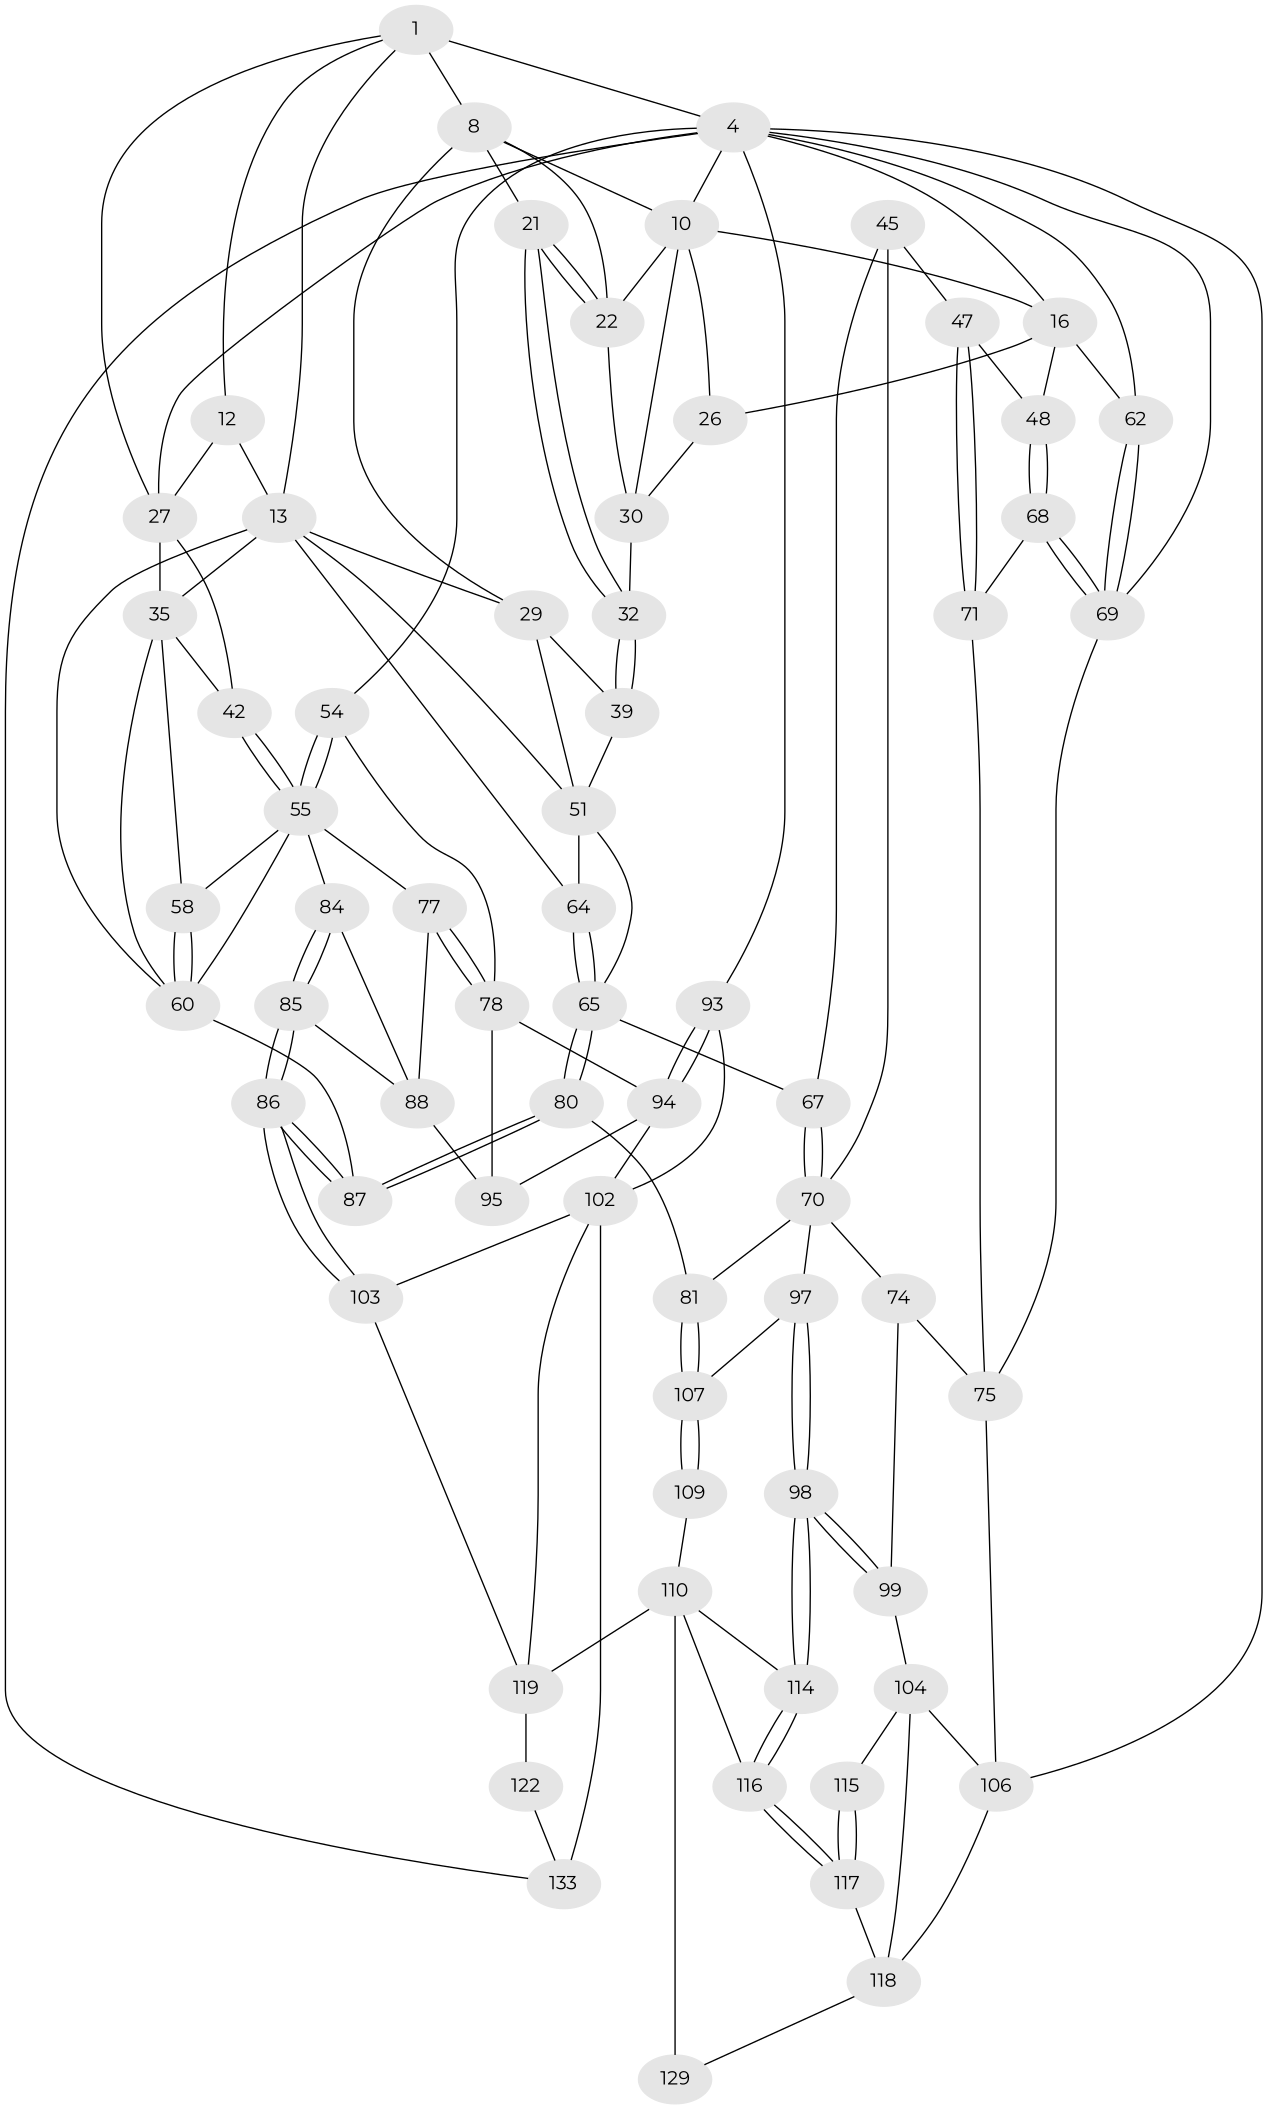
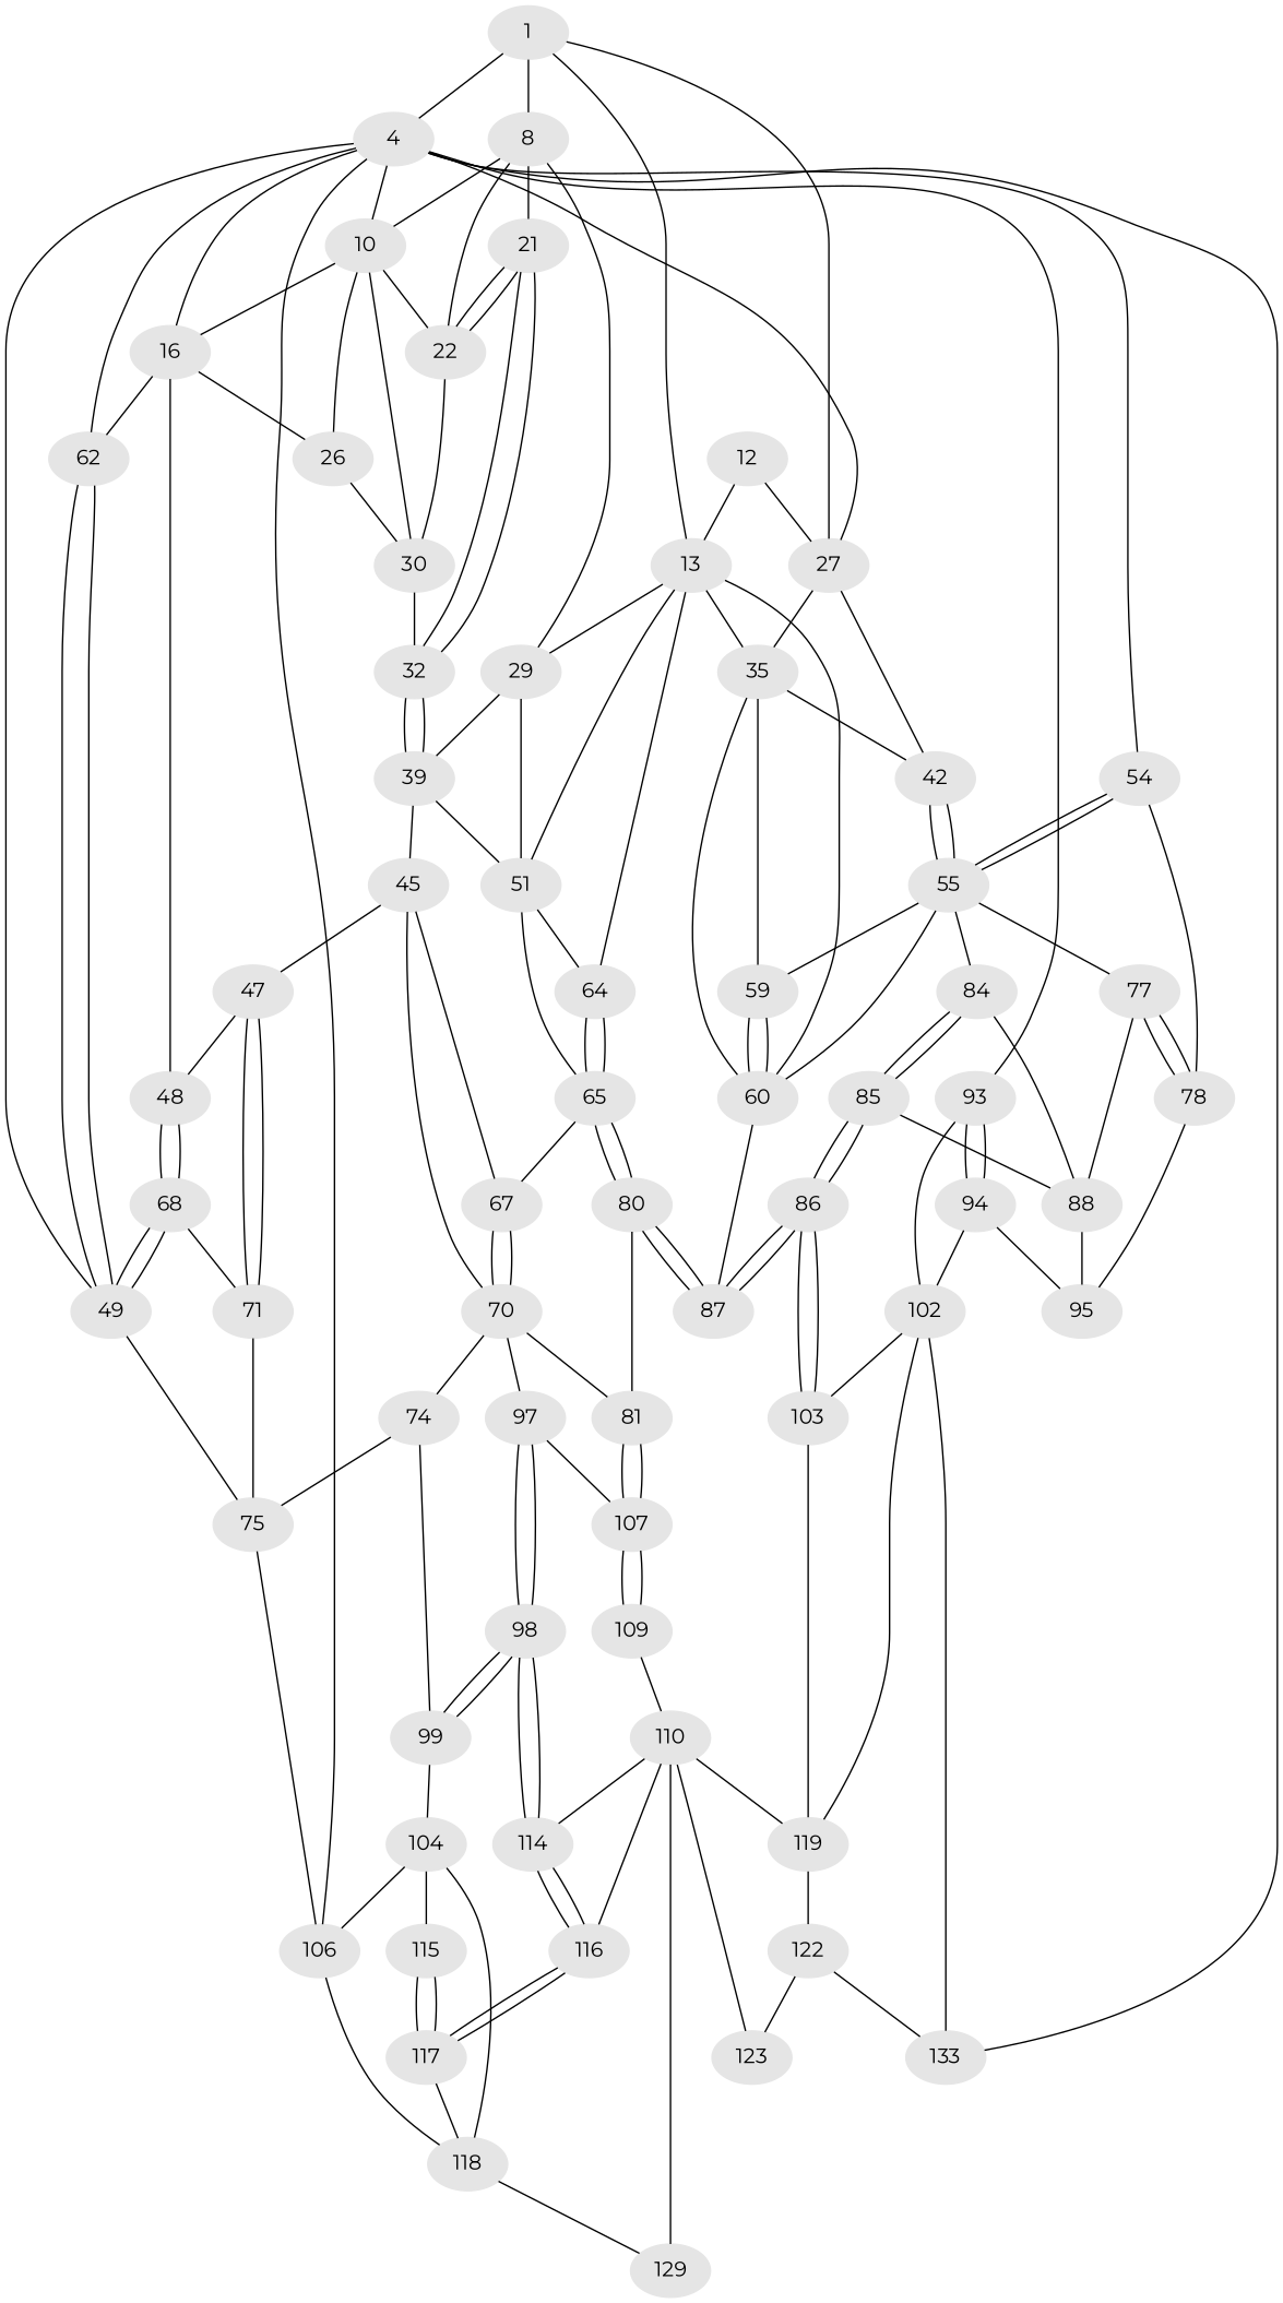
  graph {
    fontname=Montserrat
    node [color=gray90 fontname=Montserrat style=filled]
    edge [fontname=Montserrat]
    1 [super="+7+2"]
    4 [super="+5+41+92"]
    8 [super="+9+19"]
    12
    13 [super="+14+33"]
    27 [super="+40+28"]
    10 [super="+11+24"]
    16 [super="+17"]
    54
    62
-   69 [super="+90"]
+   69 [super="+90" label=49]
    93
    106 [super="+127"]
    133 [super="+134"]
    21
    22 [super="+23"]
    29 [super="+34"]
    35 [super="+36+43"]
    51 [super="+52"]
    60 [super="+61+83"]
    64
    42
    26
    30 [super="+31"]
    48
    55 [super="+56"]
    78 [super="+79"]
    75 [super="+89"]
    94 [super="+101"]
    102 [super="+130"]
    118 [super="+128"]
    32
    39 [super="+44"]
-   59 [label=58]
+   59
    65 [super="+66"]
    87
    68
    45 [super="+46"]
    47
    67
    70 [super="+73"]
    77
    84
    71 [super="+72"]
    74
    81
    97
    80
    95
    88 [super="+91"]
    85
    99 [super="+100"]
    107
    98
    104 [super="+105"]
    109
    86
    103 [super="+108"]
    119 [super="+120"]
    114
    116
    115
    122
    110 [super="+111"]
    117
    129
+   123
    1 -- 4
    1 -- 8 [weight=2]
-   1 -- 12
    1 -- 13
    1 -- 27
    4 -- 27
    4 -- 10
    4 -- 16
    4 -- 54
    4 -- 62
    4 -- 69
    4 -- 93
    4 -- 106
    4 -- 133
    8 -- 10
    8 -- 21
    8 -- 22
    8 -- 29
    12 -- 13
    12 -- 27
    13 -- 29 [weight=2]
    13 -- 35
    13 -- 51
    13 -- 60
    13 -- 64
    27 -- 35
    27 -- 42
    10 -- 16
    10 -- 22
    10 -- 26
    10 -- 30
    16 -- 62
    16 -- 26
    16 -- 48
    54 -- 55
    54 -- 55
    54 -- 78
    62 -- 69
    62 -- 69
    69 -- 75
    93 -- 94
    93 -- 94
    93 -- 102
    106 -- 118
    21 -- 22
    21 -- 22
    21 -- 32
    21 -- 32
    22 -- 30
    29 -- 51
    29 -- 39
    35 -- 60
    35 -- 42
    35 -- 59
    51 -- 64
    51 -- 65
    60 -- 87
    64 -- 65
    64 -- 65
    42 -- 55
    42 -- 55
    26 -- 30
    30 -- 32
    48 -- 68
    48 -- 68
    55 -- 60
    55 -- 59
    55 -- 77
    55 -- 84
-   78 -- 94
    78 -- 95
    75 -- 106
    94 -- 102
    94 -- 95
    102 -- 133 [weight=2]
    102 -- 103
    102 -- 119
    118 -- 129
    32 -- 39
    32 -- 39
    39 -- 51
+   39 -- 45
    59 -- 60
    59 -- 60
    65 -- 67
    65 -- 80
    65 -- 80
    68 -- 69
    68 -- 69
    68 -- 71
    45 -- 47
    45 -- 67
    45 -- 70
    47 -- 48
    47 -- 71
    47 -- 71
    67 -- 70
    67 -- 70
    70 -- 74
    70 -- 81
    70 -- 97
    77 -- 78
    77 -- 78
    77 -- 88
    84 -- 88
    84 -- 85
    84 -- 85
    71 -- 75
    74 -- 75
    74 -- 99
    81 -- 107
    81 -- 107
    97 -- 107
    97 -- 98
    97 -- 98
    80 -- 87
    80 -- 87
    80 -- 81
    88 -- 95
    85 -- 88
    85 -- 86
    85 -- 86
    99 -- 104
    107 -- 109
    107 -- 109
    98 -- 99
    98 -- 99
    98 -- 114
    98 -- 114
    104 -- 106
    104 -- 118
    104 -- 115
    109 -- 110
    86 -- 87
    86 -- 87
    86 -- 103
    86 -- 103
    103 -- 119
    119 -- 122
    114 -- 116
    114 -- 116
    116 -- 117
    116 -- 117
    115 -- 117
    115 -- 117
    122 -- 133
+   122 -- 123
    110 -- 119 [weight=2]
    110 -- 114
    110 -- 116
    110 -- 129 [weight=2]
+   110 -- 123 [weight=2]
    117 -- 118
  }
